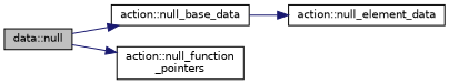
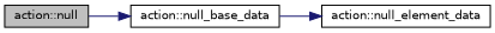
  digraph {
    rankdir=LR
    node [color=black fillcolor=white fontname=Helvetica fontsize=10 shape=record style=filled]
    edge [color=midnightblue fontname=Helvetica fontsize=10 labelfontname=Helvetica labelfontsize=10 style=solid]
-   n1 [fillcolor=grey75 fontcolor=black height=0.2 label="data::null" width=0.4]
+   n1 [fillcolor=grey75 fontcolor=black height=0.2 label="action::null" width=0.4]
    n2 [height=0.2 label="action::null_base_data" width=0.4]
-   n3 [height=0.2 label="action::null_function\l_pointers" width=0.4]
    n4 [height=0.2 label="action::null_element_data" width=0.4]
    n1 -> n2
-   n1 -> n3
    n2 -> n4
  }
